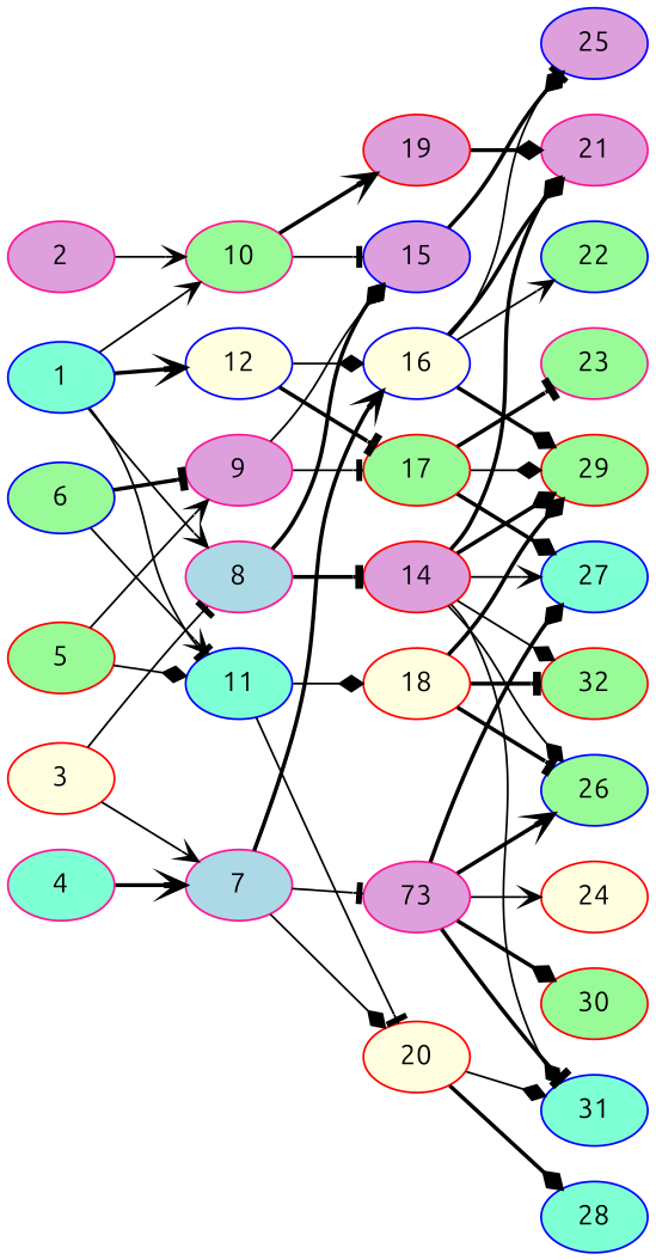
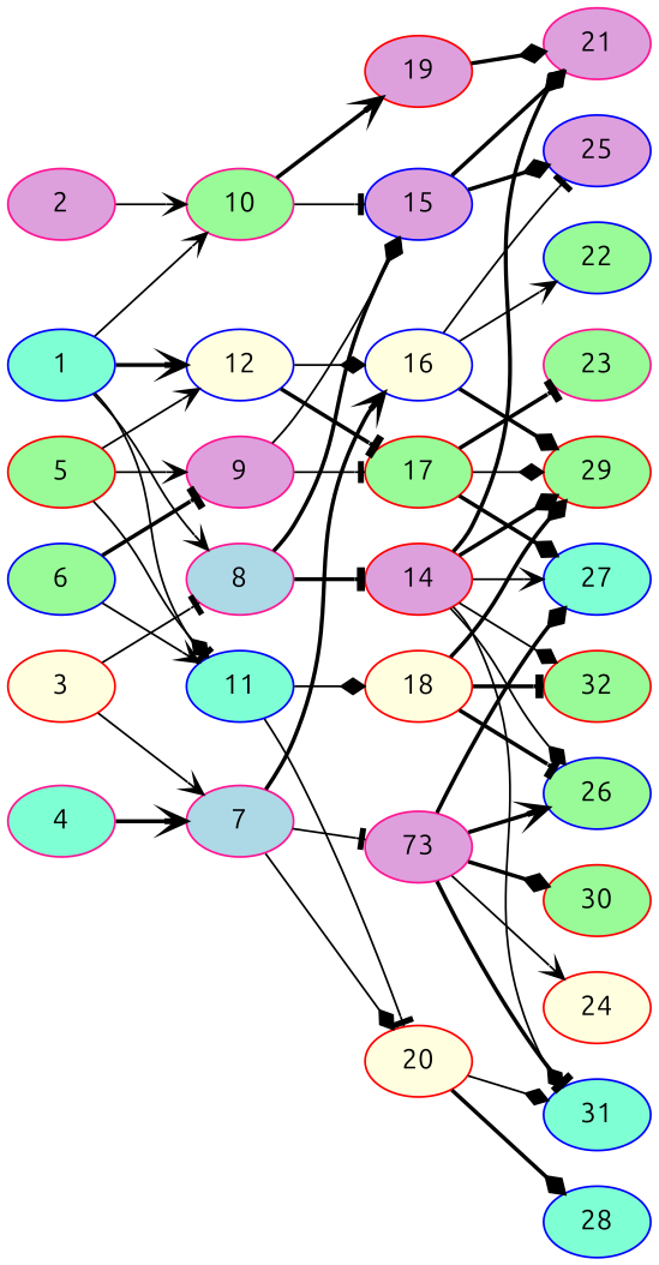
  digraph {
    fontname=Ubuntu
    rankdir=LR
    node [alpha=0.15 color=blue fillcolor=palegreen fontname=Ubuntu style=filled]
    edge [arrowhead=diamond fontname=Ubuntu style=solid]
    1 [alpha=0.16 expect_size=21932182318321336 fillcolor=aquamarine]
    8 [alpha=0.04 color=deeppink expect_size=396620507295776768000 fillcolor=lightblue]
    10 [alpha=0.00 color=deeppink expect_size=3618581545325070]
    11 [alpha=0.14 expect_size=1598083520016678912000 fillcolor=aquamarine]
    12 [expect_size=2056723687988436480 fillcolor=lightyellow]
    14 [color=red expect_size=2184623710428725248000 fillcolor=plum]
    15 [expect_size=230958358750951072 fillcolor=plum]
    19 [alpha=0.11 color=red expect_size=8595875623220463 fillcolor=plum]
    20 [alpha=0.14 color=red expect_size=23300646561397852 fillcolor=lightyellow]
    18 [alpha=0.05 color=red expect_size=210832217520948117504 fillcolor=lightyellow]
    16 [alpha=0.05 expect_size=94047842916698576 fillcolor=lightyellow]
    17 [alpha=0.06 color=red expect_size=82472977161954960]
    26 [alpha=0.00 expect_size=412434561705959808]
    27 [alpha=0.17 expect_size=1292854687209059584 fillcolor=aquamarine]
    31 [alpha=0.14 expect_size=6982320241105978 fillcolor=aquamarine]
    21 [alpha=0.08 color=deeppink expect_size=15506961098820594 fillcolor=plum]
    29 [alpha=0.08 color=red expect_size=18109090346417624]
    32 [alpha=0.18 color=red expect_size=1299715600539483]
    25 [alpha=0.03 expect_size=45210146134294208 fillcolor=plum]
    28 [alpha=0.01 expect_size=718479957684125696000 fillcolor=aquamarine]
    22 [alpha=0.01 expect_size=1182502056948632911872]
    23 [alpha=0.12 color=deeppink expect_size=16218583171166622]
    2 [alpha=0.11 color=deeppink expect_size=22892031460101008 fillcolor=plum]
    3 [alpha=0.16 color=red expect_size=25059670748193536 fillcolor=lightyellow]
    7 [alpha=0.18 color=deeppink expect_size=17464744596178002 fillcolor=lightblue]
    n26 [alpha=0.05 color=deeppink expect_size=11815970151125432 fillcolor=plum label=73]
    24 [alpha=0.06 color=red expect_size=7023700533935502 fillcolor=lightyellow]
    30 [alpha=0.18 color=red expect_size=341003702717206495232]
    4 [alpha=0.14 color=deeppink expect_size=28779359321412288 fillcolor=aquamarine]
    9 [color=deeppink expect_size=127675479195305616 fillcolor=plum]
    5 [color=red expect_size=1823560496303011004416]
    6 [alpha=0.17 expect_size=773461115494941952]
    1 -> 8 [arrowhead=vee]
    1 -> 10 [arrowhead=vee]
    1 -> 11 [arrowhead=tee]
    1 -> 12 [arrowhead=vee style=bold]
    8 -> 14 [arrowhead=tee style=bold]
    8 -> 15 [style=bold]
    10 -> 15 [arrowhead=tee]
    10 -> 19 [arrowhead=vee style=bold]
    11 -> 20 [arrowhead=tee]
    11 -> 18
    12 -> 16
    12 -> 17 [arrowhead=tee style=bold]
    14 -> 26
    14 -> 27 [arrowhead=vee]
    14 -> 31
    14 -> 21 [style=bold]
    14 -> 29 [style=bold]
    14 -> 32
    15 -> 25 [style=bold]
    19 -> 21 [style=bold]
    20 -> 31
    20 -> 28 [style=bold]
    18 -> 26 [arrowhead=tee style=bold]
    18 -> 29 [style=bold]
    18 -> 32 [arrowhead=tee style=bold]
-   16 -> 21 [style=bold]
+   15 -> 21 [style=bold]
    16 -> 29 [style=bold]
    16 -> 25 [arrowhead=tee]
    16 -> 22 [arrowhead=vee]
    17 -> 27 [style=bold]
    17 -> 29
    17 -> 23 [arrowhead=tee style=bold]
    2 -> 10 [arrowhead=vee]
    3 -> 8 [arrowhead=tee]
    3 -> 7 [arrowhead=vee]
    7 -> 20
    7 -> 16 [arrowhead=vee style=bold]
    7 -> n26 [arrowhead=tee]
    n26 -> 26 [arrowhead=vee style=bold]
    n26 -> 27 [style=bold]
    n26 -> 31 [arrowhead=tee style=bold]
    n26 -> 24 [arrowhead=vee]
    n26 -> 30 [style=bold]
    4 -> 7 [arrowhead=vee style=bold]
    9 -> 15
    9 -> 17 [arrowhead=tee]
    5 -> 11
+   5 -> 12 [arrowhead=vee]
    5 -> 9 [arrowhead=vee]
    6 -> 11 [arrowhead=vee]
    6 -> 9 [arrowhead=tee style=bold]
  }
